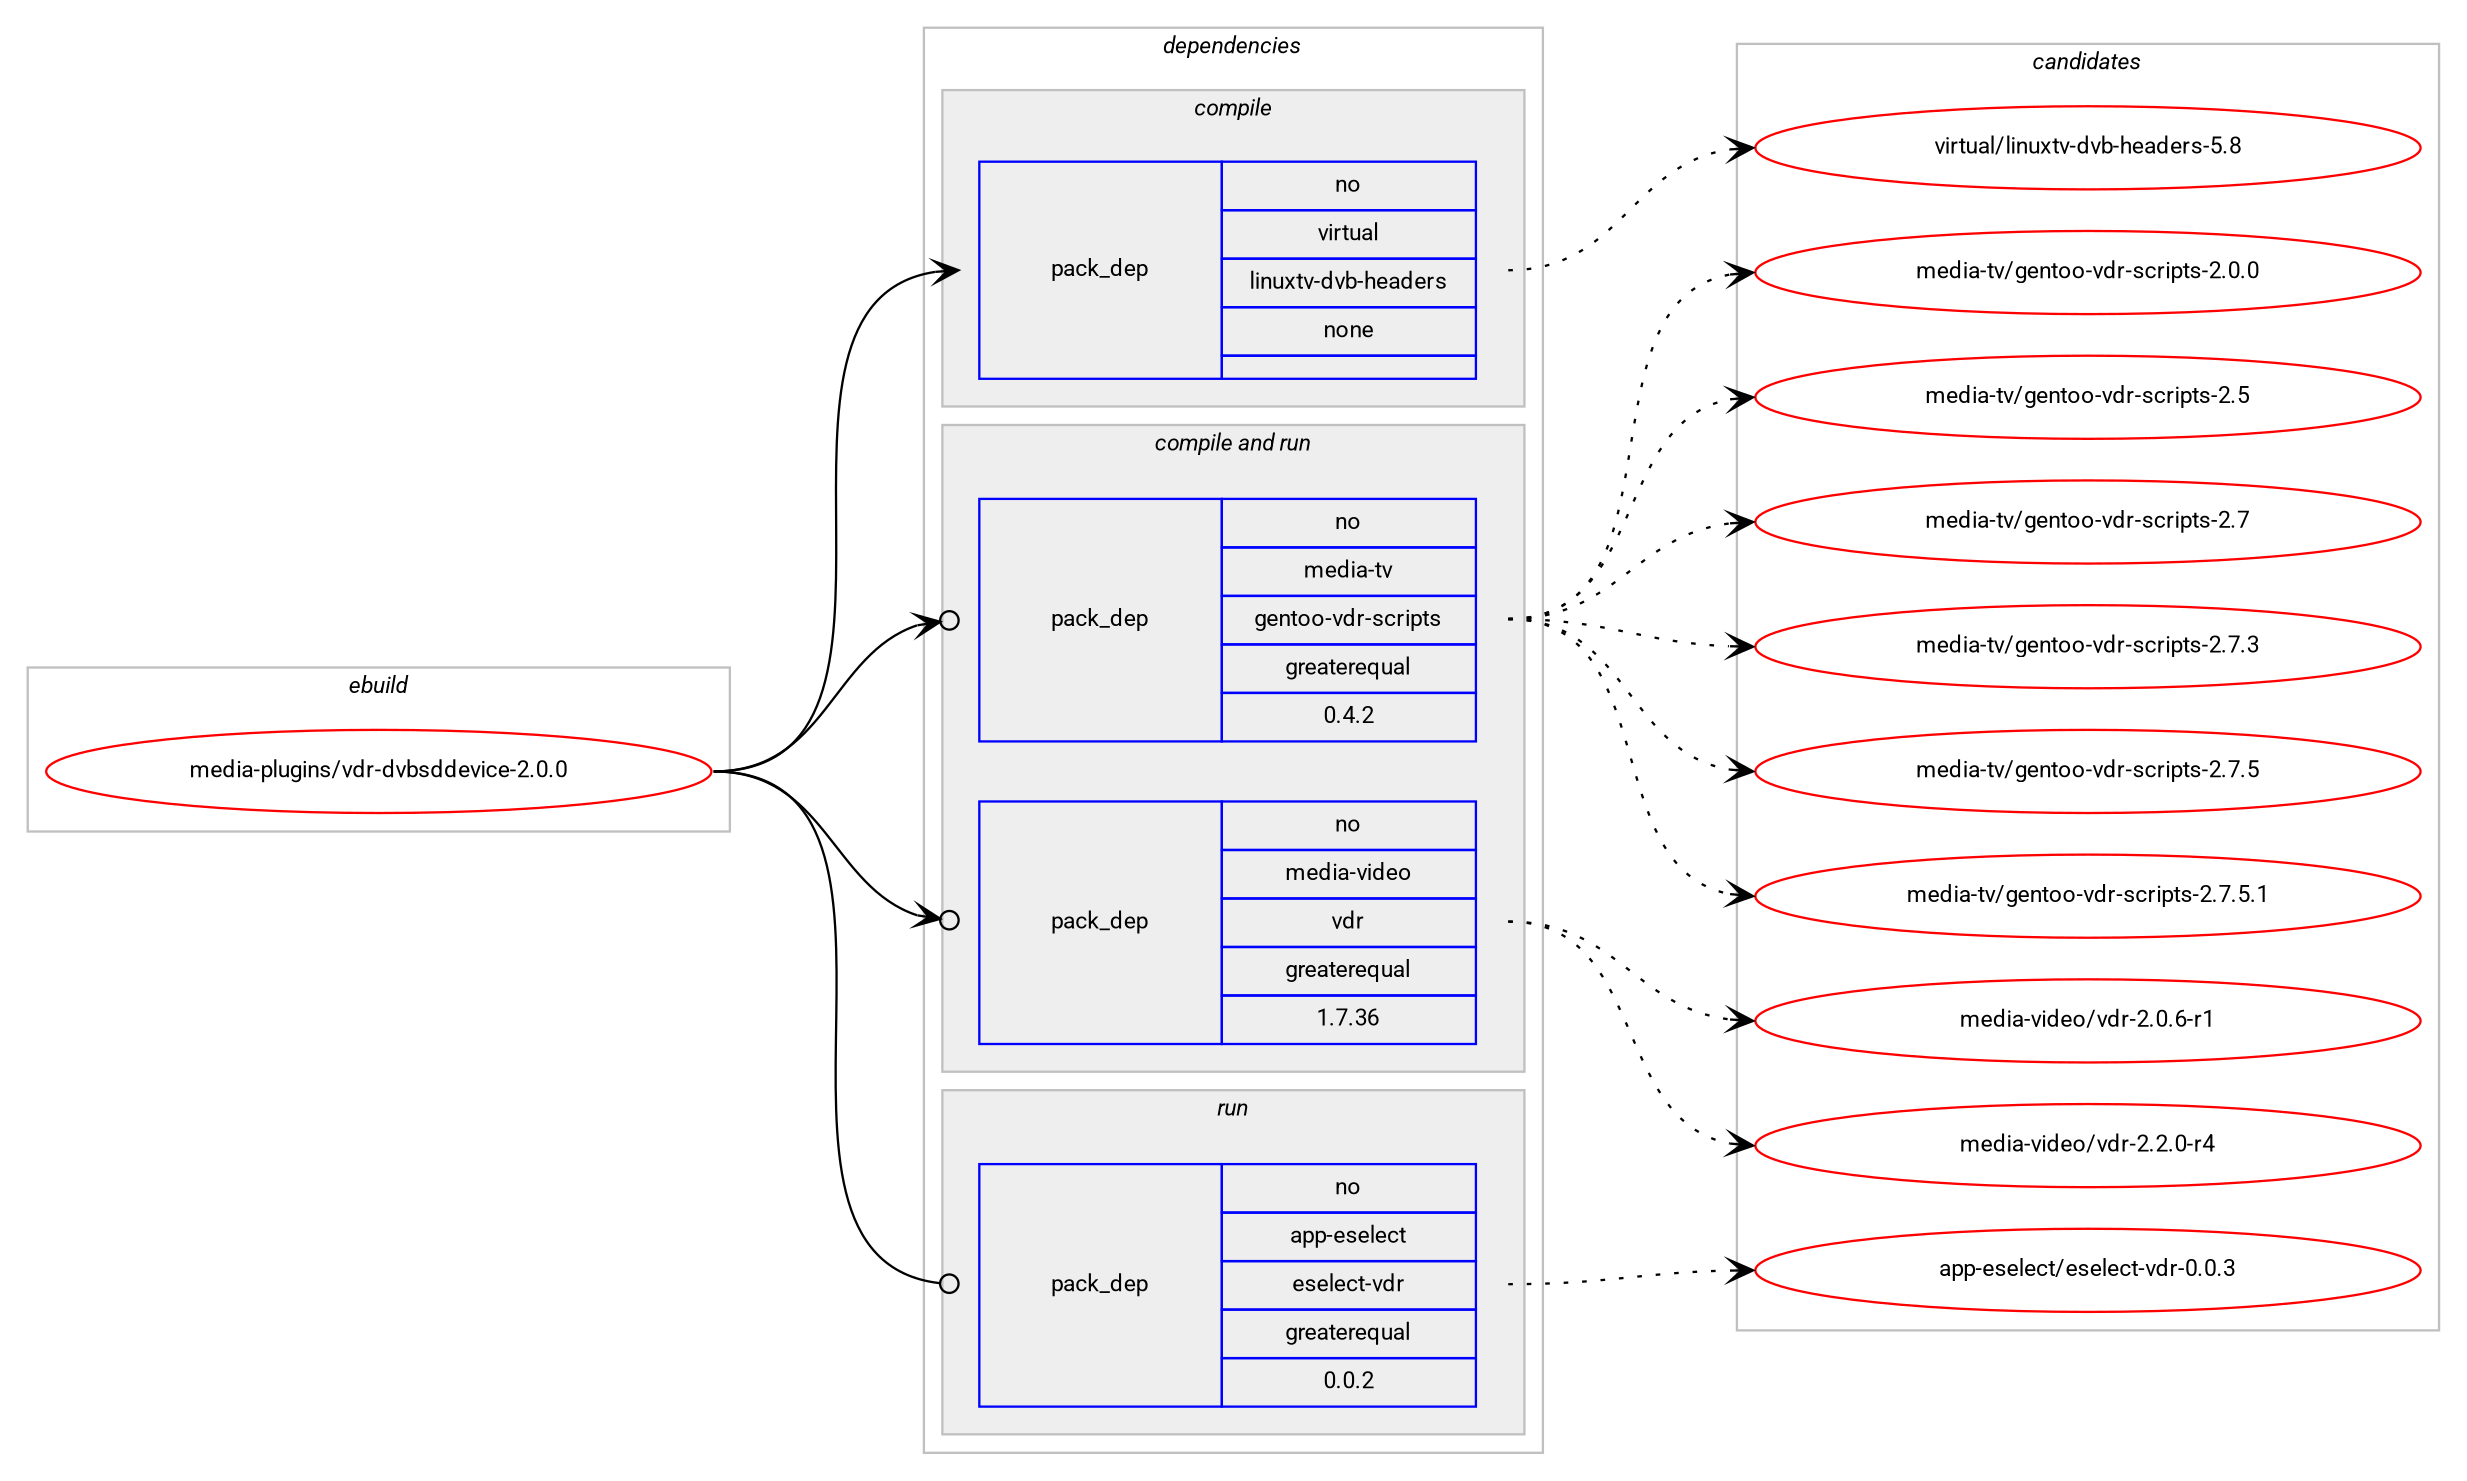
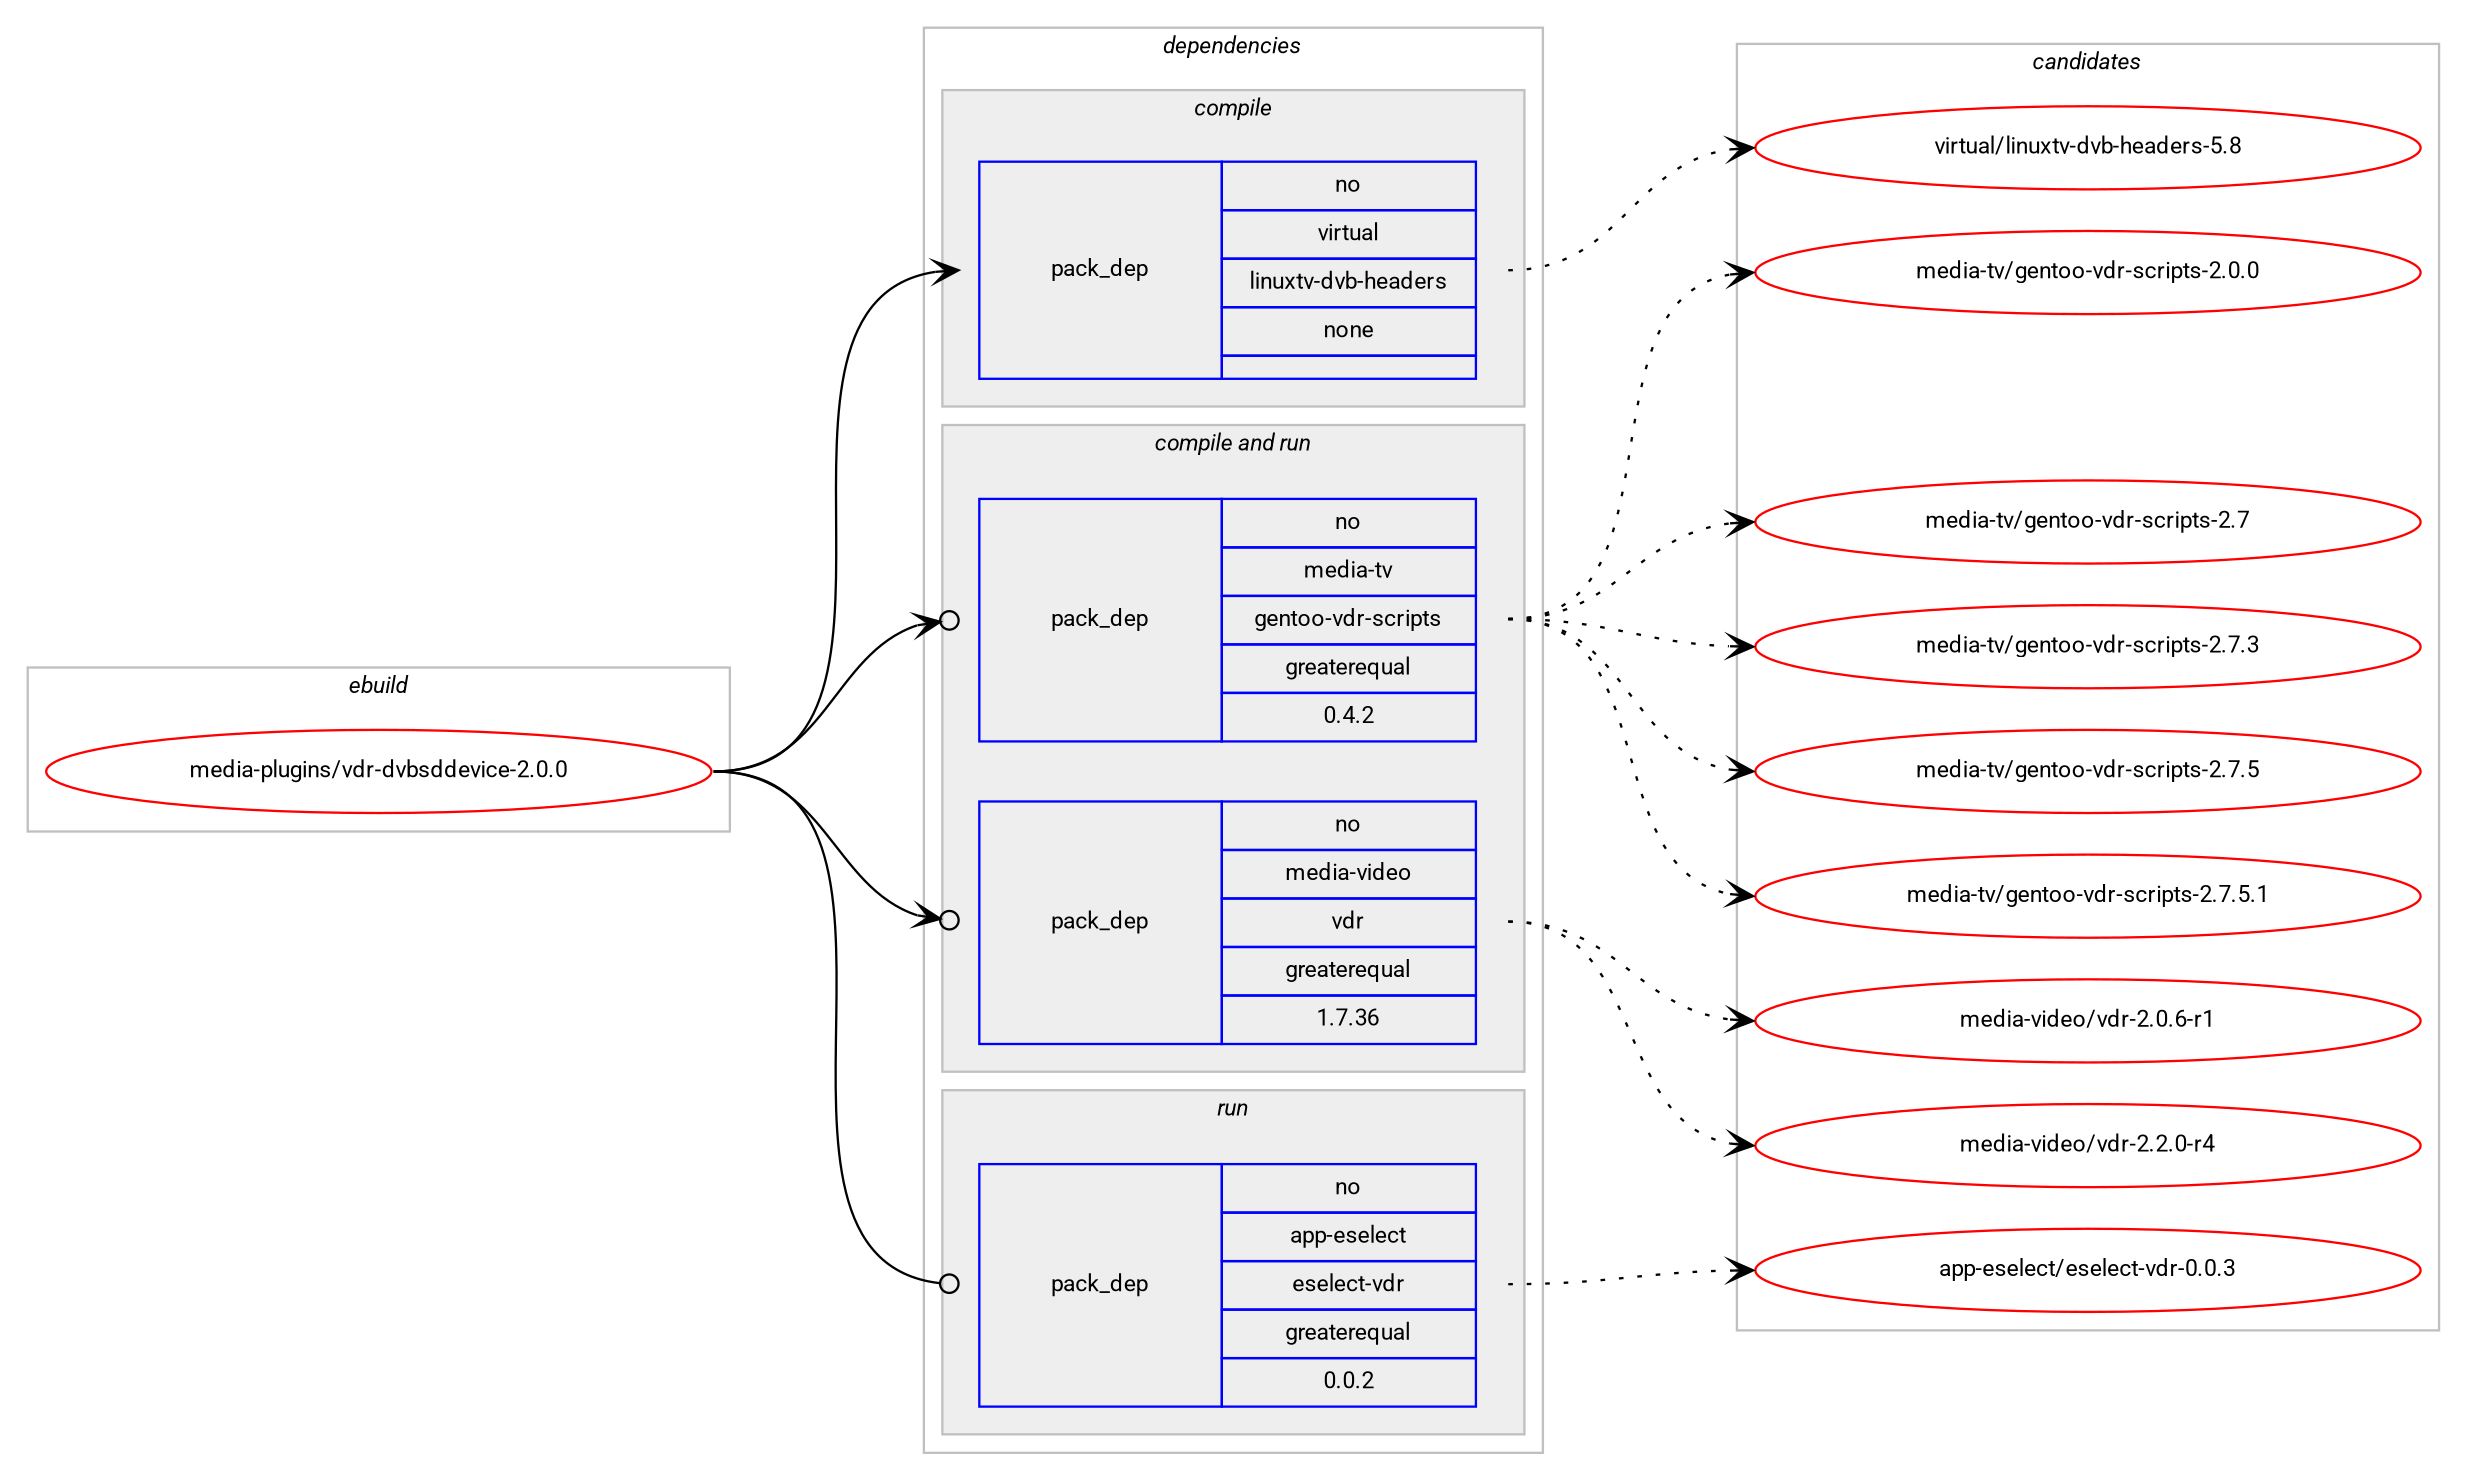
  digraph {
    compound=true
    concentrate=true
    fontname=Roboto
    fontsize=10
    newrank=true
    rankdir=LR
    ranksep=1.5
    node [color=red fontname=Roboto fontsize=10]
    edge [arrowhead=vee fontname=Roboto headport=w style=dotted tailport=e weight=100]
    n1 [label="media-plugins/vdr-dvbsddevice-2.0.0" width=4]
    n2 [color=blue label=<<TABLE BORDER="0" CELLBORDER="1" CELLSPACING="0" CELLPADDING="4" WIDTH="220"><TR><TD ROWSPAN="6" CELLPADDING="30">pack_dep</TD></TR><TR><TD WIDTH="110">no</TD></TR><TR><TD>virtual</TD></TR><TR><TD>linuxtv-dvb-headers</TD></TR><TR><TD>none</TD></TR><TR><TD></TD></TR></TABLE>> shape=none]
    n3 [color=blue label=<<TABLE BORDER="0" CELLBORDER="1" CELLSPACING="0" CELLPADDING="4" WIDTH="220"><TR><TD ROWSPAN="6" CELLPADDING="30">pack_dep</TD></TR><TR><TD WIDTH="110">no</TD></TR><TR><TD>media-tv</TD></TR><TR><TD>gentoo-vdr-scripts</TD></TR><TR><TD>greaterequal</TD></TR><TR><TD>0.4.2</TD></TR></TABLE>> shape=none]
    n4 [color=blue label=<<TABLE BORDER="0" CELLBORDER="1" CELLSPACING="0" CELLPADDING="4" WIDTH="220"><TR><TD ROWSPAN="6" CELLPADDING="30">pack_dep</TD></TR><TR><TD WIDTH="110">no</TD></TR><TR><TD>media-video</TD></TR><TR><TD>vdr</TD></TR><TR><TD>greaterequal</TD></TR><TR><TD>1.7.36</TD></TR></TABLE>> shape=none]
    n5 [color=blue label=<<TABLE BORDER="0" CELLBORDER="1" CELLSPACING="0" CELLPADDING="4" WIDTH="220"><TR><TD ROWSPAN="6" CELLPADDING="30">pack_dep</TD></TR><TR><TD WIDTH="110">no</TD></TR><TR><TD>app-eselect</TD></TR><TR><TD>eselect-vdr</TD></TR><TR><TD>greaterequal</TD></TR><TR><TD>0.0.2</TD></TR></TABLE>> shape=none]
    n6 [label="virtual/linuxtv-dvb-headers-5.8" width=4]
    n7 [label="media-tv/gentoo-vdr-scripts-2.0.0" width=4]
-   n8 [label="media-tv/gentoo-vdr-scripts-2.5" width=4]
    n9 [label="media-tv/gentoo-vdr-scripts-2.7" width=4]
    n10 [label="media-tv/gentoo-vdr-scripts-2.7.3" width=4]
    n11 [label="media-tv/gentoo-vdr-scripts-2.7.5" width=4]
    n12 [label="media-tv/gentoo-vdr-scripts-2.7.5.1" width=4]
    n13 [label="media-video/vdr-2.0.6-r1" width=4]
    n14 [label="media-video/vdr-2.2.0-r4" width=4]
    n15 [label="app-eselect/eselect-vdr-0.0.3" width=4]
    subgraph cluster_1 {
      color=gray
      label=<<i>ebuild</i>>
      rank=same
      n1
    }
    subgraph cluster_2 {
      color=gray
      label=<<i>dependencies</i>>
      subgraph cluster_3 {
        color=gray
        fillcolor="#eeeeee"
        label=<<i>compile</i>>
        style=filled
        subgraph sub_4 {
          color=gray
          fillcolor="#eeeeee"
          label=<<i>compile</i>>
          style=filled
          n2
        }
      }
      subgraph cluster_5 {
        color=gray
        fillcolor="#eeeeee"
        label=<<i>compile and run</i>>
        style=filled
        subgraph sub_6 {
          color=gray
          fillcolor="#eeeeee"
          label=<<i>compile and run</i>>
          style=filled
          n3
        }
        subgraph sub_7 {
          color=gray
          fillcolor="#eeeeee"
          label=<<i>compile and run</i>>
          style=filled
          n4
        }
      }
      subgraph cluster_8 {
        color=gray
        fillcolor="#eeeeee"
        label=<<i>run</i>>
        style=filled
        subgraph sub_9 {
          color=gray
          fillcolor="#eeeeee"
          label=<<i>run</i>>
          style=filled
          n5
        }
      }
    }
    subgraph cluster_10 {
      color=gray
      label=<<i>candidates</i>>
      rank=same
      subgraph sub_11 {
        color=black
        label=<<i>candidates</i>>
        nodesep=1
        rank=same
        n6
      }
      subgraph sub_12 {
        color=black
        label=<<i>candidates</i>>
        nodesep=1
        rank=same
        n7
-       n8
        n9
        n10
        n11
        n12
      }
      subgraph sub_13 {
        color=black
        label=<<i>candidates</i>>
        nodesep=1
        rank=same
        n13
        n14
      }
      subgraph sub_14 {
        color=black
        label=<<i>candidates</i>>
        nodesep=1
        rank=same
        n15
      }
    }
    n1 -> n2 [style=solid weight=20]
    n1 -> n3 [arrowhead=odotvee style=solid weight=20]
    n1 -> n4 [arrowhead=odotvee style=solid weight=20]
    n1 -> n5 [arrowhead=odot style=solid weight=20]
    n2 -> n6
    n3 -> n7
-   n3 -> n8
    n3 -> n9
    n3 -> n10
    n3 -> n11
    n3 -> n12
    n4 -> n13
    n4 -> n14
    n5 -> n15
  }
